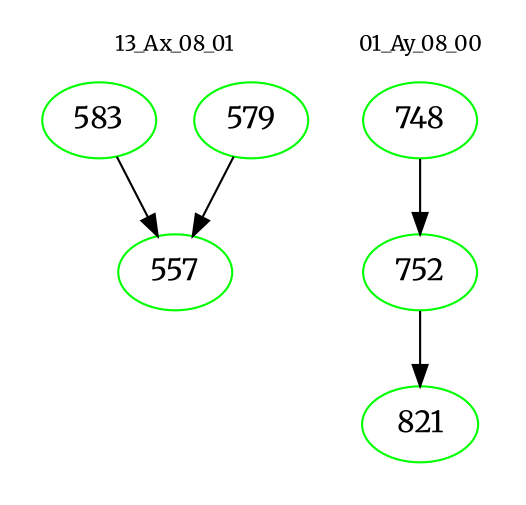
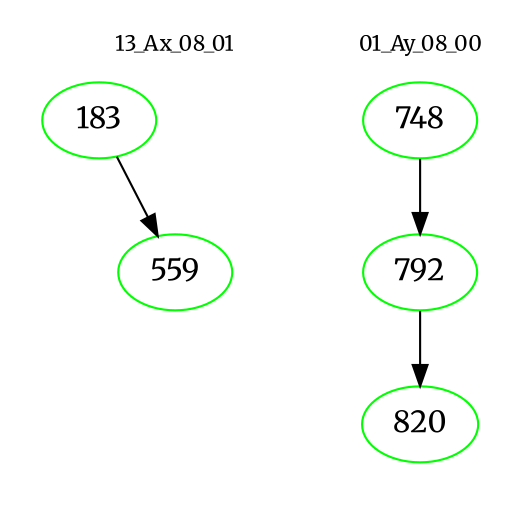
  digraph {
    fontname=Merriweather
    node [color=green fontname=Merriweather]
    edge [color=black fontname=Merriweather]
-   n1 [label=579]
-   n2 [label=557]
-   n3 [label=583]
+   n2 [label=559]
+   n3 [label=183]
    n4 [label=748]
-   n5 [label=752]
-   n6 [label=821]
+   n5 [label=792]
+   n6 [label=820]
    subgraph cluster_1 {
      color=white
      fontsize=10
      label="13_Ax_08_01"
-     n1
      n2
      n3
    }
    subgraph cluster_2 {
      color=white
      fontsize=10
      label="01_Ay_08_00"
      n4
      n5
      n6
    }
-   n1 -> n2
    n3 -> n2
    n4 -> n5
    n5 -> n6
  }
